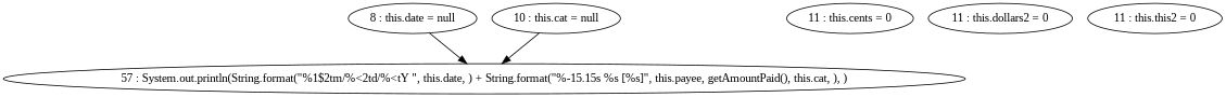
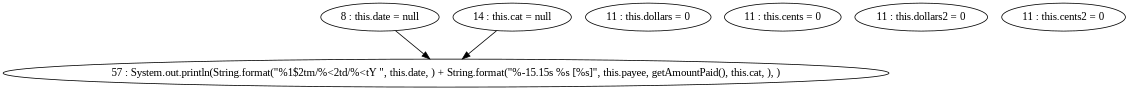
  digraph {
    fontname="Liberation Serif"
    node [fontname="Liberation Serif"]
    edge [fontname="Liberation Serif"]
    "8 : this.date = null"
    "57 : System.out.println(String.format(\"%1$2tm/%<2td/%<tY \", this.date, ) + String.format(\"%-15.15s %s [%s]\", this.payee, getAmountPaid(), this.cat, ), )"
-   "10 : this.cat = null"
+   "10 : this.cat = null" [label="14 : this.cat = null"]
+   "11 : this.dollars = 0"
    "11 : this.cents = 0"
    "11 : this.dollars2 = 0"
-   "11 : this.cents2 = 0" [label="11 : this.this2 = 0"]
+   "11 : this.cents2 = 0"
    "8 : this.date = null" -> "57 : System.out.println(String.format(\"%1$2tm/%<2td/%<tY \", this.date, ) + String.format(\"%-15.15s %s [%s]\", this.payee, getAmountPaid(), this.cat, ), )"
    "10 : this.cat = null" -> "57 : System.out.println(String.format(\"%1$2tm/%<2td/%<tY \", this.date, ) + String.format(\"%-15.15s %s [%s]\", this.payee, getAmountPaid(), this.cat, ), )"
  }
